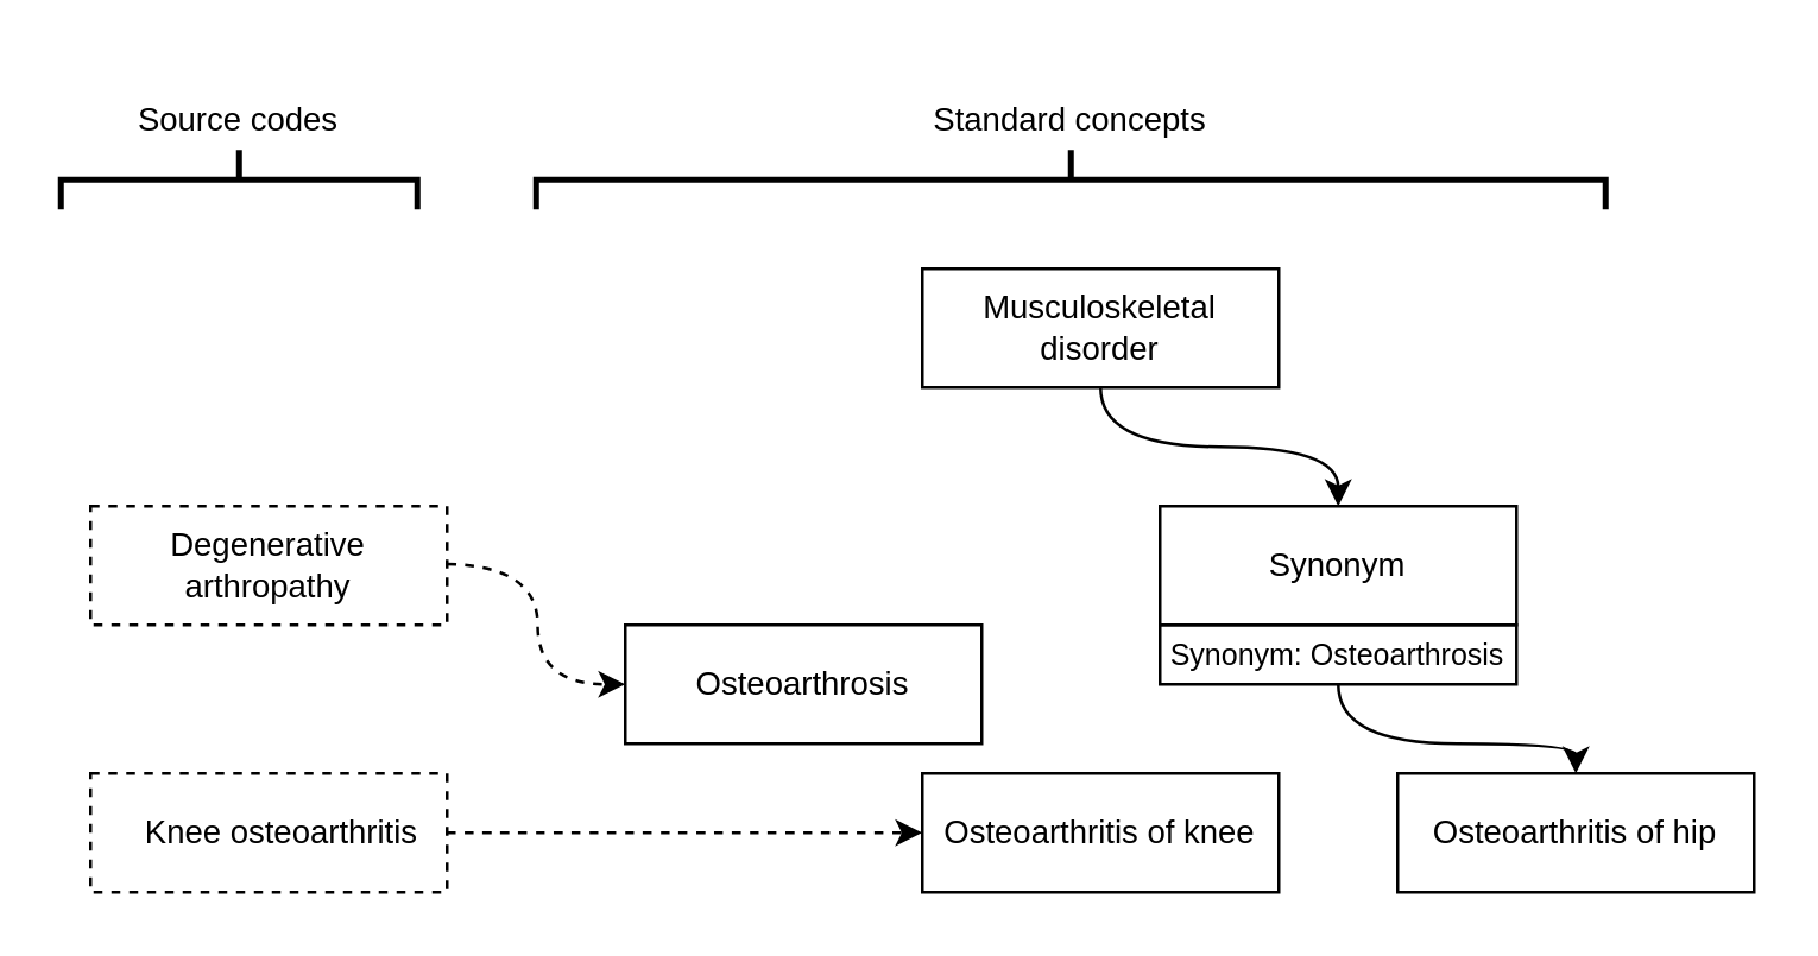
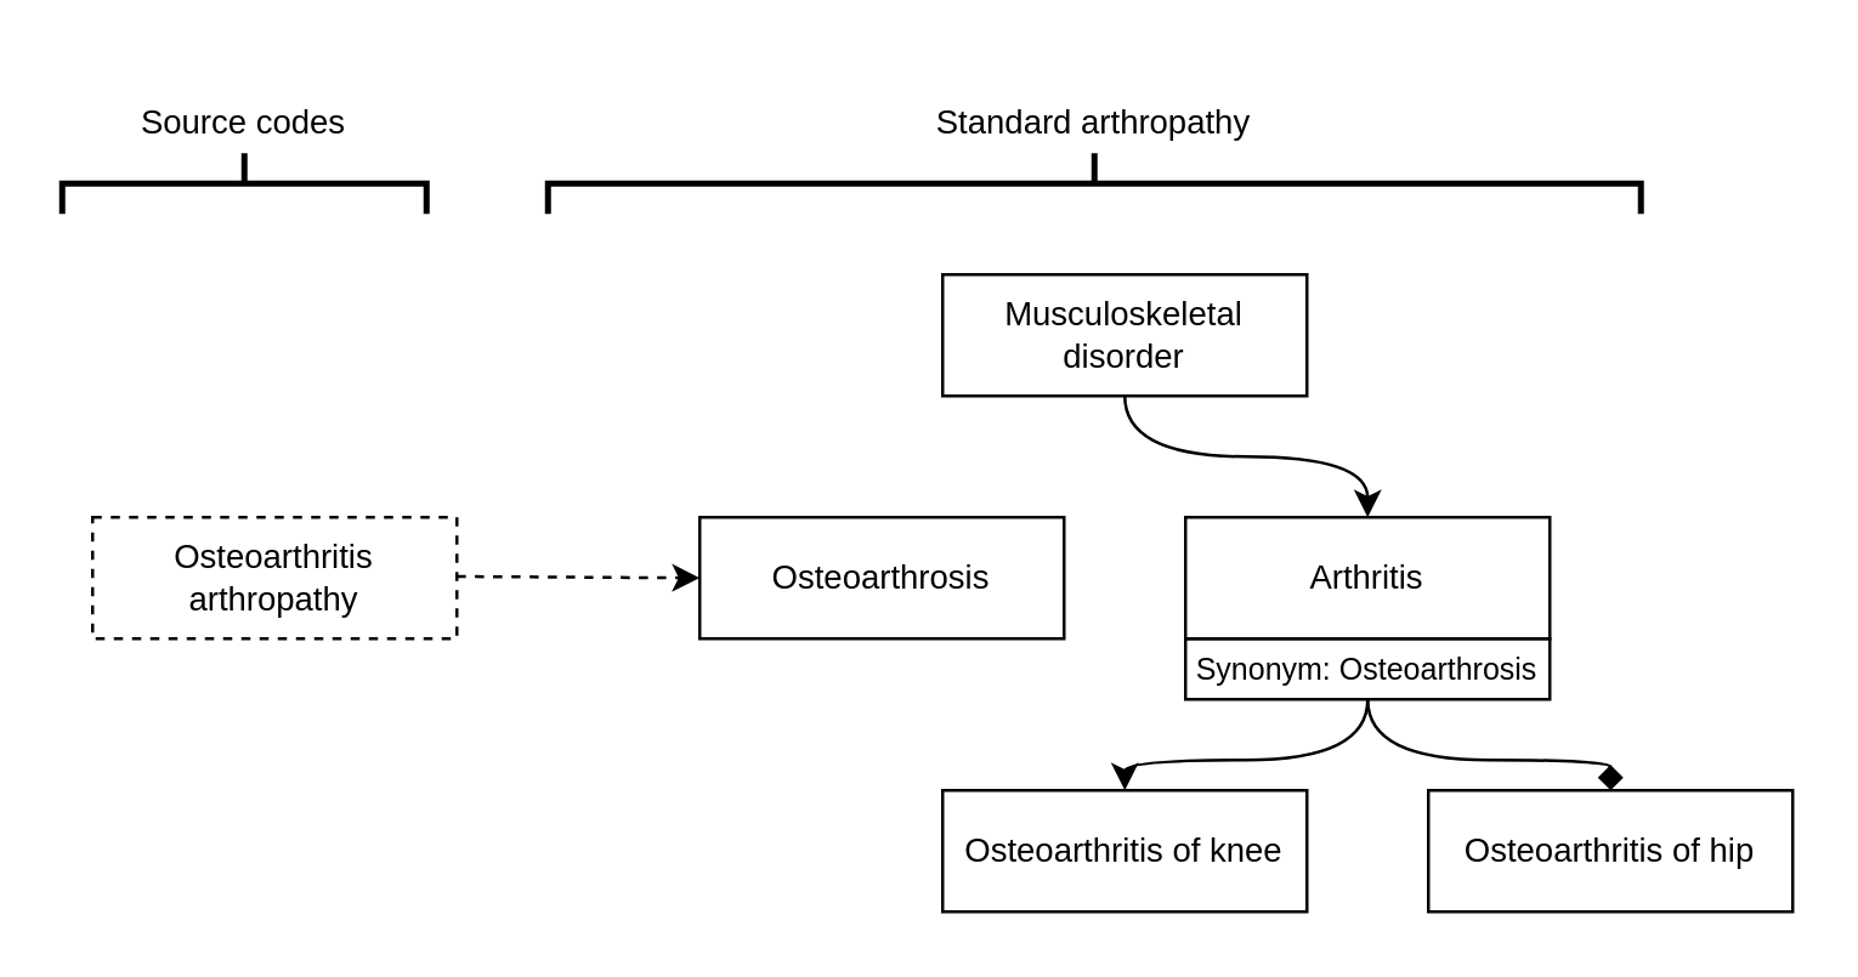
  <mxCell id="0" />
  <mxCell id="1" parent="0" />
  <mxCell id="2" value="Source codes" style="text;html=1;align=center;verticalAlign=middle;whiteSpace=wrap;rounded=0;strokeColor=none;fontSize=11;dashed=1;" vertex="1" parent="1"><mxGeometry x="20" y="20" width="120" height="40" as="geometry" /></mxCell>
- <mxCell id="3" value="Standard concepts" style="text;html=1;align=center;verticalAlign=middle;whiteSpace=wrap;rounded=0;strokeColor=none;fontSize=11;dashed=1;" vertex="1" parent="1"><mxGeometry x="300" y="20" width="120" height="40" as="geometry" /></mxCell>
+ <mxCell id="3" value="Standard arthropathy" style="text;html=1;align=center;verticalAlign=middle;whiteSpace=wrap;rounded=0;strokeColor=none;fontSize=11;dashed=1;" vertex="1" parent="1"><mxGeometry x="300" y="20" width="120" height="40" as="geometry" /></mxCell>
  <mxCell id="4" value="" style="strokeWidth=2;html=1;shape=mxgraph.flowchart.annotation_2;align=left;labelPosition=right;pointerEvents=1;fontSize=11;direction=south;" vertex="1" parent="1"><mxGeometry x="20" y="50" width="120" height="20" as="geometry" /></mxCell>
  <mxCell id="5" value="" style="strokeWidth=2;html=1;shape=mxgraph.flowchart.annotation_2;align=left;labelPosition=right;pointerEvents=1;fontSize=11;direction=south;" vertex="1" parent="1"><mxGeometry x="180" y="50" width="360" height="20" as="geometry" /></mxCell>
- <mxCell id="6" value="Synonym" style="text;html=1;align=center;verticalAlign=middle;whiteSpace=wrap;rounded=0;fontSize=11;strokeColor=default;" vertex="1" parent="1"><mxGeometry x="390" y="170" width="120" height="40" as="geometry" /></mxCell>
+ <mxCell id="6" value="Arthritis" style="text;html=1;align=center;verticalAlign=middle;whiteSpace=wrap;rounded=0;fontSize=11;strokeColor=default;" vertex="1" parent="1"><mxGeometry x="390" y="170" width="120" height="40" as="geometry" /></mxCell>
  <mxCell id="7" value="Osteoarthritis of knee" style="text;html=1;align=center;verticalAlign=middle;whiteSpace=wrap;rounded=0;fontSize=11;strokeColor=default;" vertex="1" parent="1"><mxGeometry x="310" y="260" width="120" height="40" as="geometry" /></mxCell>
  <mxCell id="8" value="Osteoarthritis of hip" style="text;html=1;align=center;verticalAlign=middle;whiteSpace=wrap;rounded=0;fontSize=11;strokeColor=default;" vertex="1" parent="1"><mxGeometry x="470" y="260" width="120" height="40" as="geometry" /></mxCell>
  <mxCell id="9" value="" style="edgeStyle=orthogonalEdgeStyle;rounded=0;orthogonalLoop=1;jettySize=auto;html=1;fontSize=11;curved=1;" edge="1" parent="1" source="10" target="6"><mxGeometry relative="1" as="geometry" /></mxCell>
  <mxCell id="10" value="&lt;span class=&quot;ac-list-item__content&quot;&gt;&lt;span&gt;Musculoskeletal disorder&lt;/span&gt;&lt;/span&gt;" style="text;html=1;align=center;verticalAlign=middle;whiteSpace=wrap;rounded=0;fontSize=11;strokeColor=default;" vertex="1" parent="1"><mxGeometry x="310" y="90" width="120" height="40" as="geometry" /></mxCell>
- <mxCell id="11" style="edgeStyle=orthogonalEdgeStyle;rounded=0;orthogonalLoop=1;jettySize=auto;html=1;fontSize=11;dashed=1;curved=1;" edge="1" parent="1" source="12" target="7"><mxGeometry relative="1" as="geometry" /></mxCell>
- <mxCell id="12" value="&amp;nbsp;&amp;nbsp; Knee osteoarthritis" style="text;html=1;align=center;verticalAlign=middle;whiteSpace=wrap;rounded=0;fontSize=11;dashed=1;strokeColor=default;" vertex="1" parent="1"><mxGeometry x="30" y="260" width="120" height="40" as="geometry" /></mxCell>
- <mxCell id="13" value="&lt;span class=&quot;ac-list-item__content&quot;&gt;&lt;span&gt;Osteoarthrosis&lt;/span&gt;&lt;/span&gt;" style="text;html=1;align=center;verticalAlign=middle;whiteSpace=wrap;rounded=0;fontSize=11;strokeColor=default;" vertex="1" parent="1"><mxGeometry x="210" y="210" width="120" height="40" as="geometry" /></mxCell>
- <mxCell id="14" value="&lt;span class=&quot;ac-list-item__content&quot;&gt;&lt;span&gt;Degenerative arthropathy&lt;/span&gt;&lt;/span&gt;" style="text;html=1;align=center;verticalAlign=middle;whiteSpace=wrap;rounded=0;fontSize=11;dashed=1;strokeColor=default;" vertex="1" parent="1"><mxGeometry x="30" y="170" width="120" height="40" as="geometry" /></mxCell>
+ <mxCell id="13" value="&lt;span class=&quot;ac-list-item__content&quot;&gt;&lt;span&gt;Osteoarthrosis&lt;/span&gt;&lt;/span&gt;" style="text;html=1;align=center;verticalAlign=middle;whiteSpace=wrap;rounded=0;fontSize=11;strokeColor=default;" vertex="1" parent="1"><mxGeometry x="230" y="170" width="120" height="40" as="geometry" /></mxCell>
+ <mxCell id="14" value="&lt;span class=&quot;ac-list-item__content&quot;&gt;&lt;span&gt;Osteoarthritis arthropathy&lt;/span&gt;&lt;/span&gt;" style="text;html=1;align=center;verticalAlign=middle;whiteSpace=wrap;rounded=0;fontSize=11;dashed=1;strokeColor=default;" vertex="1" parent="1"><mxGeometry x="30" y="170" width="120" height="40" as="geometry" /></mxCell>
  <mxCell id="15" style="edgeStyle=orthogonalEdgeStyle;rounded=0;orthogonalLoop=1;jettySize=auto;html=1;fontSize=11;dashed=1;curved=1;entryX=0;entryY=0.5;entryDx=0;entryDy=0;" edge="1" parent="1" target="13"><mxGeometry relative="1" as="geometry"><mxPoint x="150" y="189.5" as="sourcePoint" /><mxPoint x="310" y="189.5" as="targetPoint" /></mxGeometry></mxCell>
- <mxCell id="17" style="edgeStyle=orthogonalEdgeStyle;curved=1;rounded=0;orthogonalLoop=1;jettySize=auto;html=1;entryX=0.5;entryY=0;entryDx=0;entryDy=0;fontSize=10;strokeColor=#000000;" edge="1" parent="1" source="18" target="8"><mxGeometry relative="1" as="geometry" /></mxCell>
+ <mxCell id="16" style="edgeStyle=orthogonalEdgeStyle;curved=1;rounded=0;orthogonalLoop=1;jettySize=auto;html=1;entryX=0.5;entryY=0;entryDx=0;entryDy=0;fontSize=10;strokeColor=#000000;" edge="1" parent="1" source="18" target="7"><mxGeometry relative="1" as="geometry" /></mxCell>
+ <mxCell id="17" style="edgeStyle=orthogonalEdgeStyle;curved=1;rounded=0;orthogonalLoop=1;jettySize=auto;html=1;entryX=0.5;entryY=0;entryDx=0;entryDy=0;fontSize=10;strokeColor=#000000;endArrow=diamond;" edge="1" parent="1" source="18" target="8"><mxGeometry relative="1" as="geometry" /></mxCell>
  <mxCell id="18" value="Synonym: &lt;span class=&quot;ac-list-item__content&quot; style=&quot;font-size: 10px;&quot;&gt;&lt;span style=&quot;font-size: 10px;&quot;&gt;Osteoarthrosis&lt;/span&gt;&lt;/span&gt;" style="text;html=1;align=center;verticalAlign=middle;whiteSpace=wrap;rounded=0;fontSize=10;strokeColor=default;" vertex="1" parent="1"><mxGeometry x="390" y="210" width="120" height="20" as="geometry" /></mxCell>
